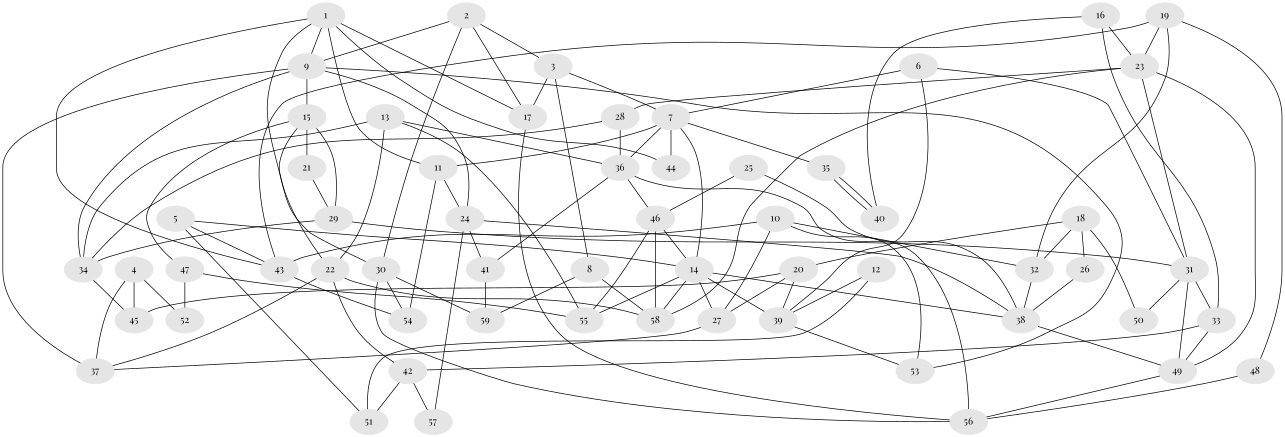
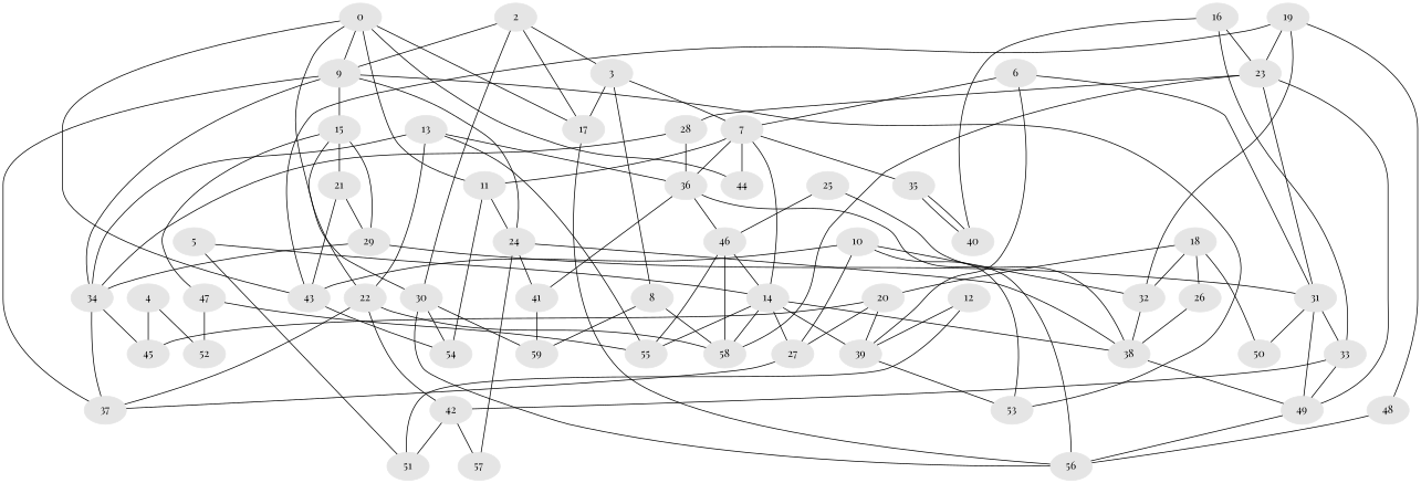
  graph {
    fontname="Playfair Display"
    node [color=gray90 fontname="Playfair Display" style=filled]
    edge [fontname="Playfair Display"]
-   1
+   1 [label=0]
    9
    11
    17
    30
    44
    43
    37
    15
    24
    34
    53
    54
    56
    59
    2
    3
    7
    8
    14
    35
    36
    58
    4
    45
    52
    5
    51
    39
    27
    55
    38
    6
    31
    33
    50
    49
    40
    41
    46
    22
    21
    29
    47
    57
    10
    32
    12
    13
    42
    16
    23
    28
    18
    20
    26
    19
    48
    25
    1 -- 9
    1 -- 11
    1 -- 17
    1 -- 30
    1 -- 44
    1 -- 43
    9 -- 37
    9 -- 15
    9 -- 24
    9 -- 34
    9 -- 53
    11 -- 24
    11 -- 54
    17 -- 56
    30 -- 54
    30 -- 56
    30 -- 59
    43 -- 54
    15 -- 22
    15 -- 21
    15 -- 29
    15 -- 47
    24 -- 38
    24 -- 41
    24 -- 57
    34 -- 45
    2 -- 9
    2 -- 17
    2 -- 30
    2 -- 3
    3 -- 17
    3 -- 7
    3 -- 8
    7 -- 11
    7 -- 44
    7 -- 14
    7 -- 35
    7 -- 36
    8 -- 59
    8 -- 58
    14 -- 58
    14 -- 39
    14 -- 27
    14 -- 55
    14 -- 38
    35 -- 40
    35 -- 40
    36 -- 56
    36 -- 41
    36 -- 46
-   4 -- 37
+   34 -- 37
    4 -- 45
    4 -- 52
-   5 -- 43
+   21 -- 43
    5 -- 14
    5 -- 51
    39 -- 53
    27 -- 37
    38 -- 49
    6 -- 7
    6 -- 39
    6 -- 31
    31 -- 33
    31 -- 50
    31 -- 49
    33 -- 49
    33 -- 42
    49 -- 56
    41 -- 59
    46 -- 14
    46 -- 58
    46 -- 55
    22 -- 37
    22 -- 58
    22 -- 42
    21 -- 29
    29 -- 34
    29 -- 31
    47 -- 52
    47 -- 55
    10 -- 43
    10 -- 53
    10 -- 27
    10 -- 32
    32 -- 38
    12 -- 51
    12 -- 39
    13 -- 34
    13 -- 36
    13 -- 55
    13 -- 22
    42 -- 51
    42 -- 57
    16 -- 33
    16 -- 40
    16 -- 23
    23 -- 58
    23 -- 31
    23 -- 49
    23 -- 28
    28 -- 34
    28 -- 36
    18 -- 50
    18 -- 32
    18 -- 20
    18 -- 26
    20 -- 45
    20 -- 39
    20 -- 27
    26 -- 38
    19 -- 43
    19 -- 32
    19 -- 23
    19 -- 48
    48 -- 56
    25 -- 38
    25 -- 46
  }
